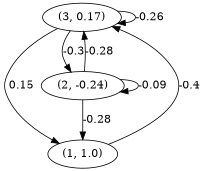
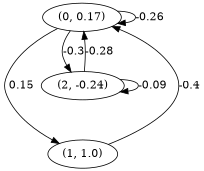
  digraph {
-   n1 [label="(3, 0.17)"]
+   n1 [label="(0, 0.17)"]
    n2 [label="(1, 1.0)"]
    n3 [label="(2, -0.24)"]
    n1 -> n1 [label=-0.26]
    n1 -> n2 [label=0.15]
    n1 -> n3 [label=-0.3]
    n2 -> n1 [label=-0.4]
    n3 -> n1 [label=-0.28]
-   n3 -> n2 [label=-0.28]
    n3 -> n3 [label=-0.09]
  }
